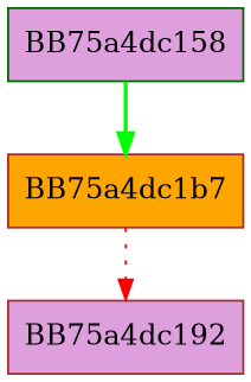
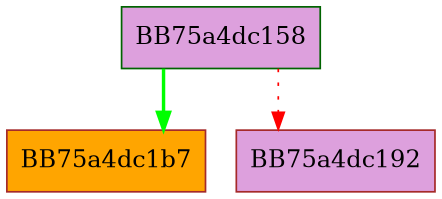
  digraph {
    splines=ortho
    node [color=brown fillcolor=plum shape=box style=filled]
    BB75a4dc1b7 [fillcolor=orange]
    BB75a4dc158 [color=darkgreen]
    BB75a4dc192
    BB75a4dc158 -> BB75a4dc1b7 [color=green style=bold]
-   BB75a4dc1b7 -> BB75a4dc192 [color=red style=dotted]
+   BB75a4dc158 -> BB75a4dc192 [color=red style=dotted]
  }
